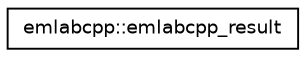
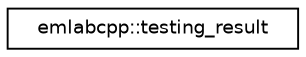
  digraph {
    rankdir=TB
-   n1 [color=black fillcolor=white fontname=Helvetica fontsize=10 height=0.2 label="emlabcpp::emlabcpp_result" shape=record style=filled width=0.4]
+   n1 [color=black fillcolor=white fontname=Helvetica fontsize=10 height=0.2 label="emlabcpp::testing_result" shape=record style=filled width=0.4]
  }
